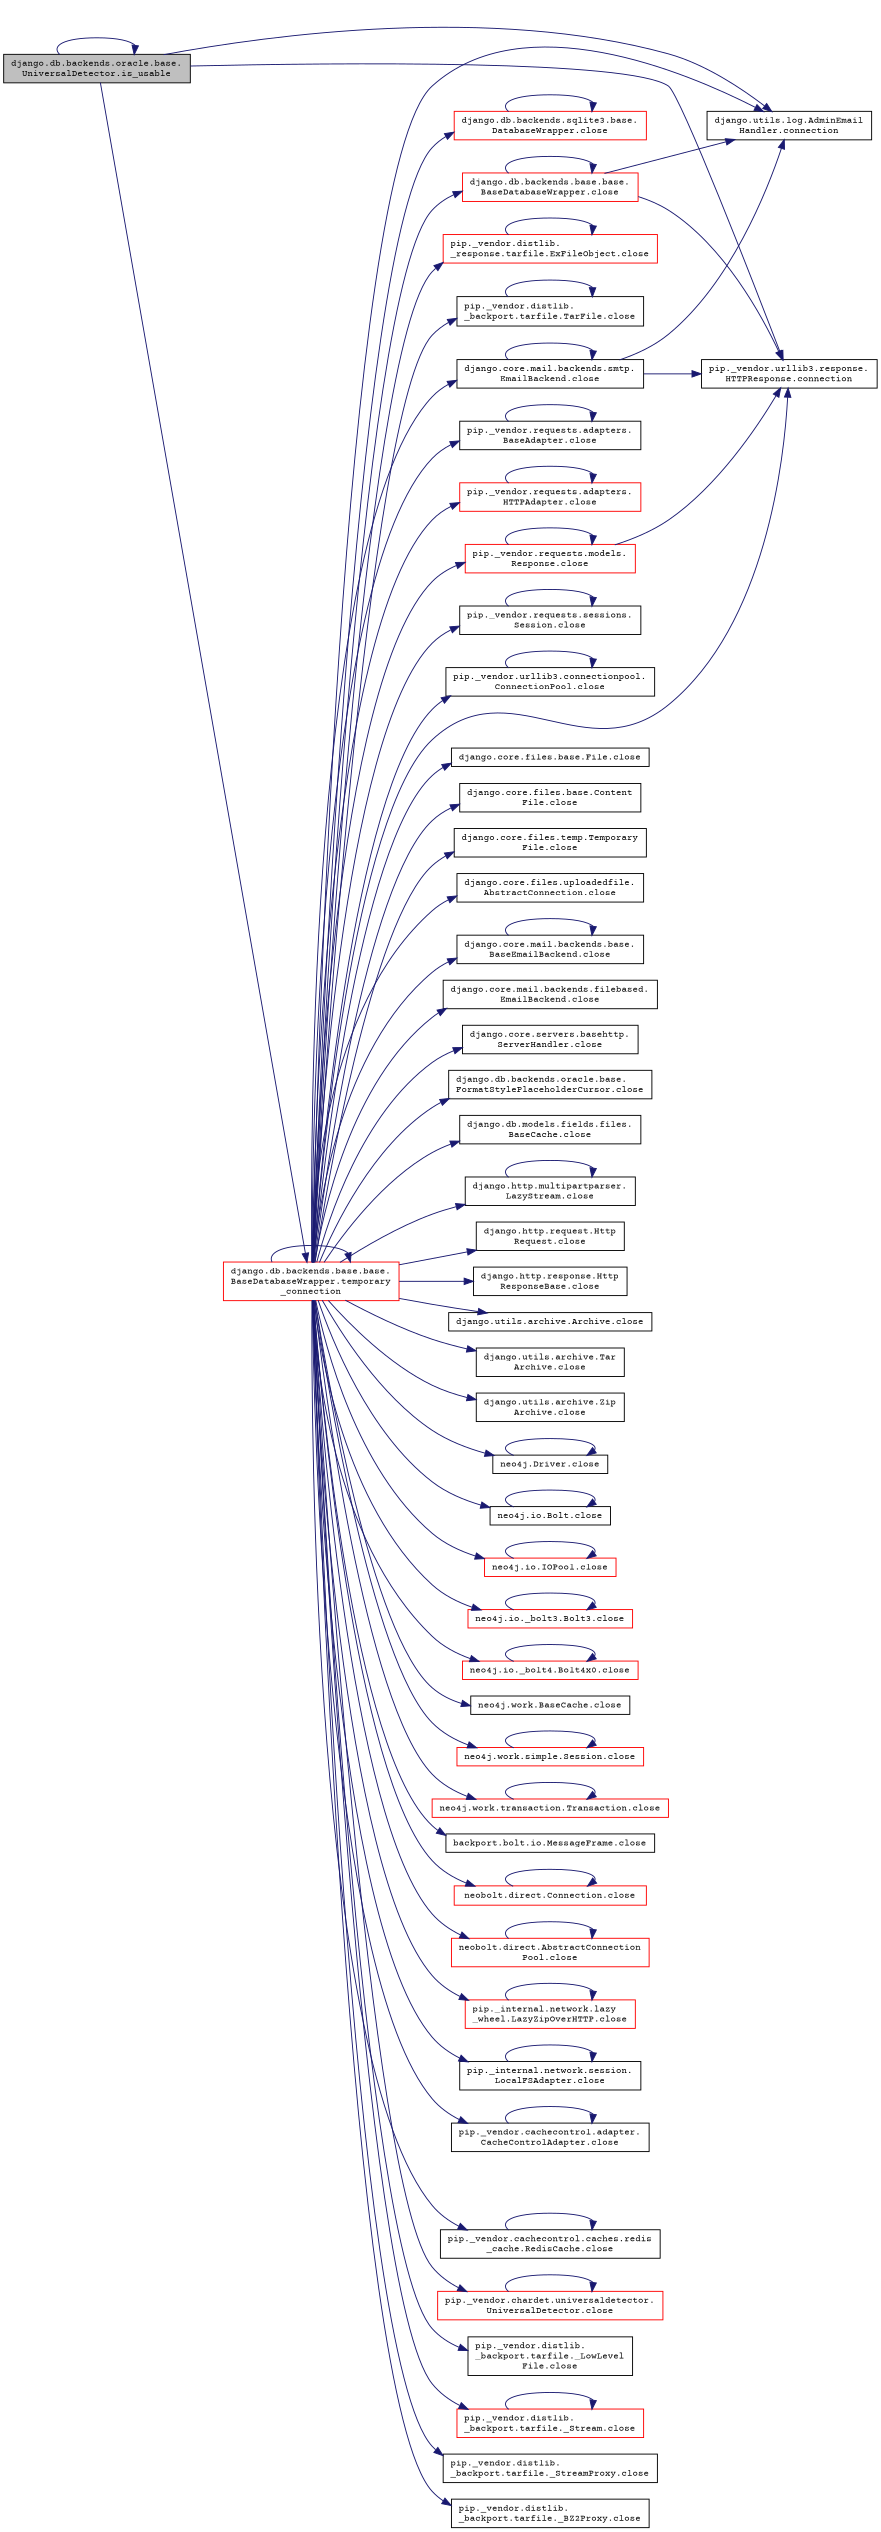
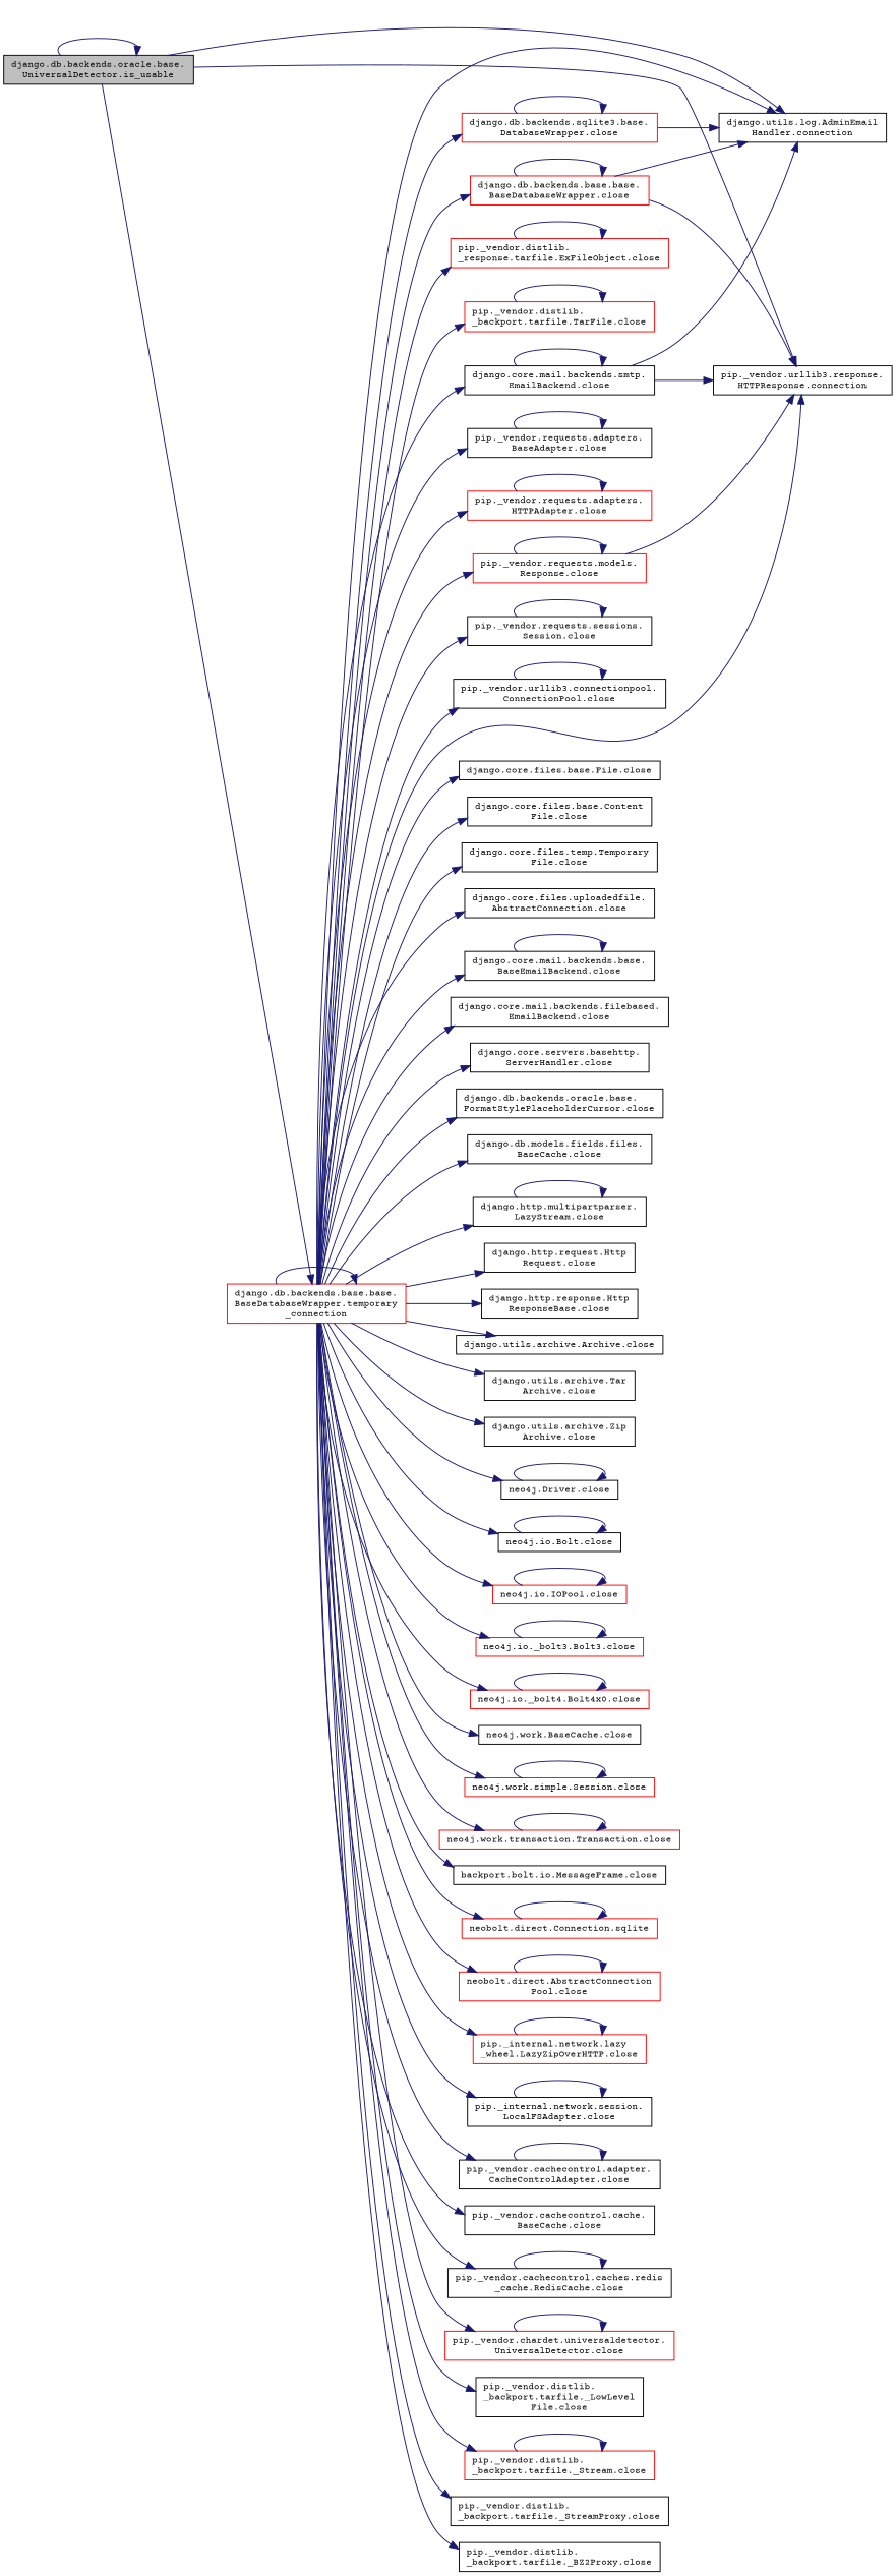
  digraph {
    fontname="Courier Prime"
    rankdir=LR
    node [color=black fillcolor=white fontname="Courier Prime" fontsize=10 shape=record style=filled]
    edge [color=midnightblue fontname="Courier Prime" fontsize=10 labelfontname=Helvetica labelfontsize=10 style=solid]
    n1 [fillcolor=grey75 fontcolor=black height=0.2 label="django.db.backends.oracle.base.\lUniversalDetector.is_usable" width=0.4]
    n2 [height=0.2 label="django.utils.log.AdminEmail\lHandler.connection" width=0.4]
    n3 [height=0.2 label="pip._vendor.urllib3.response.\lHTTPResponse.connection" width=0.4]
    n4 [color=red height=0.2 label="django.db.backends.base.base.\lBaseDatabaseWrapper.temporary\l_connection" width=0.4]
    n5 [height=0.2 label="django.core.files.base.File.close" width=0.4]
    n6 [height=0.2 label="django.core.files.base.Content\lFile.close" width=0.4]
    n7 [height=0.2 label="django.core.files.temp.Temporary\lFile.close" width=0.4]
    n8 [height=0.2 label="django.core.files.uploadedfile.\lAbstractConnection.close" width=0.4]
    n9 [height=0.2 label="django.core.mail.backends.base.\lBaseEmailBackend.close" width=0.4]
    n10 [height=0.2 label="django.core.mail.backends.filebased.\lEmailBackend.close" width=0.4]
    n11 [height=0.2 label="django.core.mail.backends.smtp.\lEmailBackend.close" width=0.4]
    n12 [height=0.2 label="django.core.servers.basehttp.\lServerHandler.close" width=0.4]
    n13 [color=red height=0.2 label="django.db.backends.base.base.\lBaseDatabaseWrapper.close" width=0.4]
    n14 [height=0.2 label="django.db.backends.oracle.base.\lFormatStylePlaceholderCursor.close" width=0.4]
    n15 [color=red height=0.2 label="django.db.backends.sqlite3.base.\lDatabaseWrapper.close" width=0.4]
    n16 [height=0.2 label="django.db.models.fields.files.\lBaseCache.close" width=0.4]
    n17 [height=0.2 label="django.http.multipartparser.\lLazyStream.close" width=0.4]
    n18 [height=0.2 label="django.http.request.Http\lRequest.close" width=0.4]
    n19 [height=0.2 label="django.http.response.Http\lResponseBase.close" width=0.4]
    n20 [height=0.2 label="django.utils.archive.Archive.close" width=0.4]
    n21 [height=0.2 label="django.utils.archive.Tar\lArchive.close" width=0.4]
    n22 [height=0.2 label="django.utils.archive.Zip\lArchive.close" width=0.4]
    n23 [height=0.2 label="neo4j.Driver.close" width=0.4]
    n24 [height=0.2 label="neo4j.io.Bolt.close" width=0.4]
    n25 [color=red height=0.2 label="neo4j.io.IOPool.close" width=0.4]
    n26 [color=red height=0.2 label="neo4j.io._bolt3.Bolt3.close" width=0.4]
    n27 [color=red height=0.2 label="neo4j.io._bolt4.Bolt4x0.close" width=0.4]
    n28 [height=0.2 label="neo4j.work.BaseCache.close" width=0.4]
    n29 [color=red height=0.2 label="neo4j.work.simple.Session.close" width=0.4]
    n30 [color=red height=0.2 label="neo4j.work.transaction.Transaction.close" width=0.4]
    n31 [height=0.2 label="backport.bolt.io.MessageFrame.close" width=0.4]
-   n32 [color=red height=0.2 label="neobolt.direct.Connection.close" width=0.4]
+   n32 [color=red height=0.2 label="neobolt.direct.Connection.sqlite" width=0.4]
    n33 [color=red height=0.2 label="neobolt.direct.AbstractConnection\lPool.close" width=0.4]
    n34 [color=red height=0.2 label="pip._internal.network.lazy\l_wheel.LazyZipOverHTTP.close" width=0.4]
    n35 [height=0.2 label="pip._internal.network.session.\lLocalFSAdapter.close" width=0.4]
    n36 [height=0.2 label="pip._vendor.cachecontrol.adapter.\lCacheControlAdapter.close" width=0.4]
+   n37 [height=0.2 label="pip._vendor.cachecontrol.cache.\lBaseCache.close" width=0.4]
    n38 [height=0.2 label="pip._vendor.cachecontrol.caches.redis\l_cache.RedisCache.close" width=0.4]
    n39 [color=red height=0.2 label="pip._vendor.chardet.universaldetector.\lUniversalDetector.close" width=0.4]
    n40 [height=0.2 label="pip._vendor.distlib.\l_backport.tarfile._LowLevel\lFile.close" width=0.4]
    n41 [color=red height=0.2 label="pip._vendor.distlib.\l_backport.tarfile._Stream.close" width=0.4]
    n42 [height=0.2 label="pip._vendor.distlib.\l_backport.tarfile._StreamProxy.close" width=0.4]
    n43 [height=0.2 label="pip._vendor.distlib.\l_backport.tarfile._BZ2Proxy.close" width=0.4]
    n44 [color=red height=0.2 label="pip._vendor.distlib.\l_response.tarfile.ExFileObject.close" width=0.4]
-   n45 [height=0.2 label="pip._vendor.distlib.\l_backport.tarfile.TarFile.close" width=0.4]
+   n45 [color=red height=0.2 label="pip._vendor.distlib.\l_backport.tarfile.TarFile.close" width=0.4]
    n46 [height=0.2 label="pip._vendor.requests.adapters.\lBaseAdapter.close" width=0.4]
    n47 [color=red height=0.2 label="pip._vendor.requests.adapters.\lHTTPAdapter.close" width=0.4]
    n48 [color=red height=0.2 label="pip._vendor.requests.models.\lResponse.close" width=0.4]
    n49 [height=0.2 label="pip._vendor.requests.sessions.\lSession.close" width=0.4]
    n50 [height=0.2 label="pip._vendor.urllib3.connectionpool.\lConnectionPool.close" width=0.4]
    n1 -> n1
    n1 -> n2
    n1 -> n3
    n1 -> n4
    n4 -> n2
    n4 -> n3
    n4 -> n4
    n4 -> n5
    n4 -> n6
    n4 -> n7
    n4 -> n8
    n4 -> n9
    n4 -> n10
    n4 -> n11
    n4 -> n12
    n4 -> n13
    n4 -> n14
    n4 -> n15
    n4 -> n16
    n4 -> n17
    n4 -> n18
    n4 -> n19
    n4 -> n20
    n4 -> n21
    n4 -> n22
    n4 -> n23
    n4 -> n24
    n4 -> n25
    n4 -> n26
    n4 -> n27
    n4 -> n28
    n4 -> n29
    n4 -> n30
    n4 -> n31
    n4 -> n32
    n4 -> n33
    n4 -> n34
    n4 -> n35
    n4 -> n36
+   n4 -> n37
    n4 -> n38
    n4 -> n39
    n4 -> n40
    n4 -> n41
    n4 -> n42
    n4 -> n43
    n4 -> n44
    n4 -> n45
    n4 -> n46
    n4 -> n47
    n4 -> n48
    n4 -> n49
    n4 -> n50
    n9 -> n9
    n11 -> n2
    n11 -> n3
    n11 -> n11
    n13 -> n2
    n13 -> n3
    n13 -> n13
+   n15 -> n2
    n15 -> n15
    n17 -> n17
    n23 -> n23
    n24 -> n24
    n25 -> n25
    n26 -> n26
    n27 -> n27
    n29 -> n29
    n30 -> n30
    n32 -> n32
    n33 -> n33
    n34 -> n34
    n35 -> n35
    n36 -> n36
    n38 -> n38
    n39 -> n39
    n41 -> n41
    n44 -> n44
    n45 -> n45
    n46 -> n46
    n47 -> n47
    n48 -> n3
    n48 -> n48
    n49 -> n49
    n50 -> n50
  }
